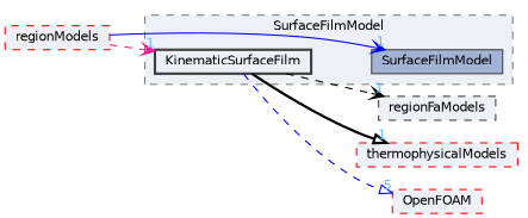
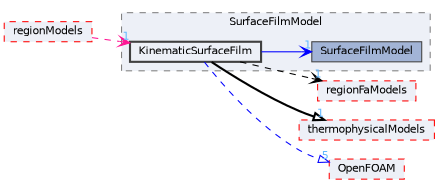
  digraph {
    compound=true
    rankdir=LR
    node [color=red fillcolor="#edf0f7" fontname=Helvetica fontsize=10 shape=box style="filled,dashed"]
    edge [arrowhead=vee color=blue fontcolor=steelblue1 fontname=Helvetica fontsize=10 headlabel=1 labeldistance=1.5 labelfontname=Helvetica labelfontsize=10 style=dashed]
    n1 [color=grey25 fillcolor="#a2b4d6" height=0.2 label=SurfaceFilmModel style=filled width=0.4]
    n2 [color=grey25 height=0.2 label=KinematicSurfaceFilm style="filled,bold" width=0.4]
-   n3 [color=grey25 height=0.2 label=regionFaModels width=0.4]
+   n3 [height=0.2 label=regionFaModels width=0.4]
    n4 [height=0.2 label=thermophysicalModels width=0.4]
    n5 [height=0.2 label=OpenFOAM width=0.4]
    n6 [height=0.2 label=regionModels width=0.4]
    subgraph cluster_1 {
      bgcolor="#edf0f7"
      fontname=Helvetica
      fontsize=10
      label=SurfaceFilmModel
      pencolor=grey50
      style="filled,dashed"
      n1
      n2
    }
-   n6 -> n1 [style=solid]
+   n2 -> n1 [style=solid]
    n2 -> n3 [color=black]
    n2 -> n4 [arrowhead=onormal color=black style=bold]
    n2 -> n5 [arrowhead=onormal headlabel=5]
    n6 -> n2 [color=deeppink]
  }
